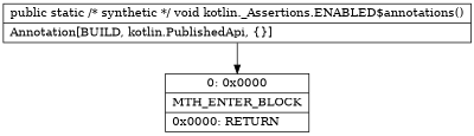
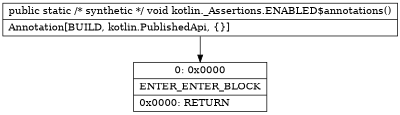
  digraph {
    node [shape=record]
-   n1 [label="{0\:\ 0x0000|MTH_ENTER_BLOCK\l|0x0000: RETURN   \l}"]
+   n1 [label="{0\:\ 0x0000|ENTER_ENTER_BLOCK\l|0x0000: RETURN   \l}"]
    n2 [label="{public static \/* synthetic *\/ void kotlin._Assertions.ENABLED$annotations()  | Annotation[BUILD, kotlin.PublishedApi, \{\}]\l}"]
    n2 -> n1
  }
